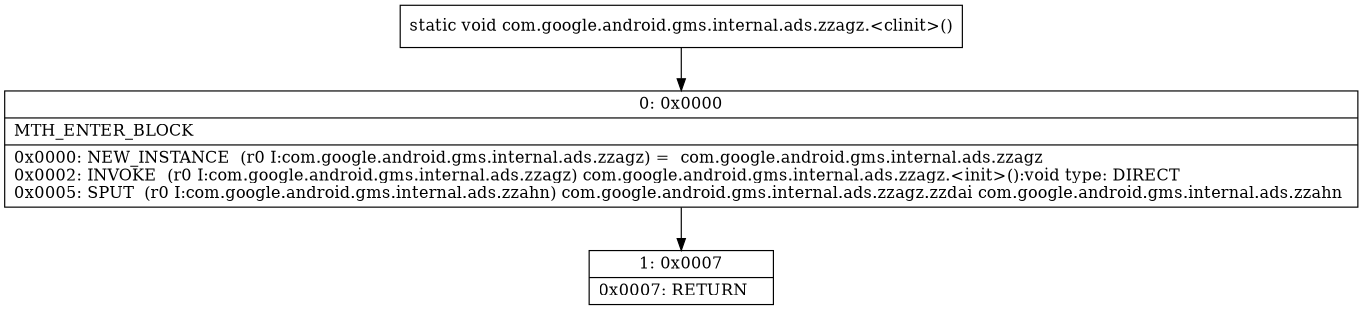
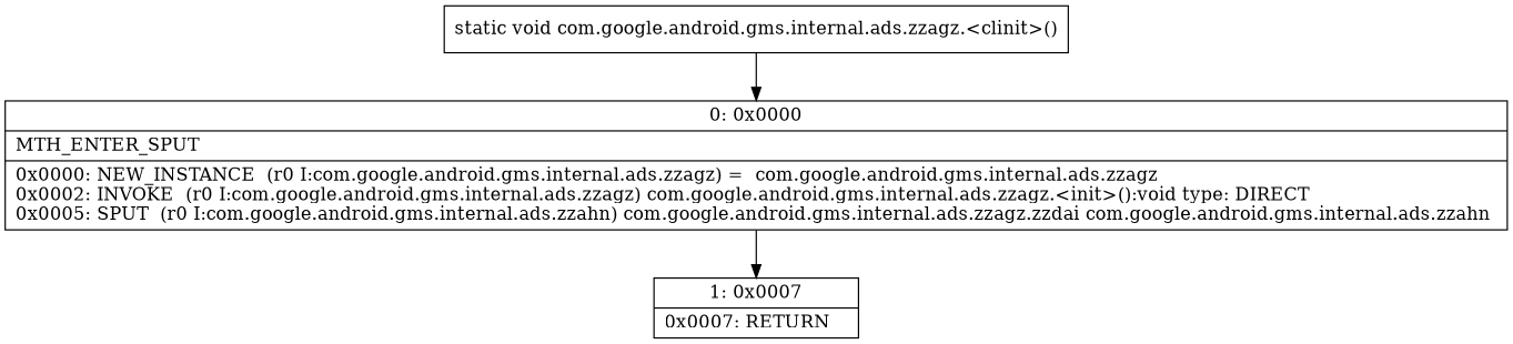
  digraph {
    node [shape=record]
-   n1 [label="{0\:\ 0x0000|MTH_ENTER_BLOCK\l|0x0000: NEW_INSTANCE  (r0 I:com.google.android.gms.internal.ads.zzagz) =  com.google.android.gms.internal.ads.zzagz \l0x0002: INVOKE  (r0 I:com.google.android.gms.internal.ads.zzagz) com.google.android.gms.internal.ads.zzagz.\<init\>():void type: DIRECT \l0x0005: SPUT  (r0 I:com.google.android.gms.internal.ads.zzahn) com.google.android.gms.internal.ads.zzagz.zzdai com.google.android.gms.internal.ads.zzahn \l}"]
+   n1 [label="{0\:\ 0x0000|MTH_ENTER_SPUT\l|0x0000: NEW_INSTANCE  (r0 I:com.google.android.gms.internal.ads.zzagz) =  com.google.android.gms.internal.ads.zzagz \l0x0002: INVOKE  (r0 I:com.google.android.gms.internal.ads.zzagz) com.google.android.gms.internal.ads.zzagz.\<init\>():void type: DIRECT \l0x0005: SPUT  (r0 I:com.google.android.gms.internal.ads.zzahn) com.google.android.gms.internal.ads.zzagz.zzdai com.google.android.gms.internal.ads.zzahn \l}"]
    n2 [label="{1\:\ 0x0007|0x0007: RETURN   \l}"]
    n3 [label="{static void com.google.android.gms.internal.ads.zzagz.\<clinit\>() }"]
    n1 -> n2
    n3 -> n1
  }
